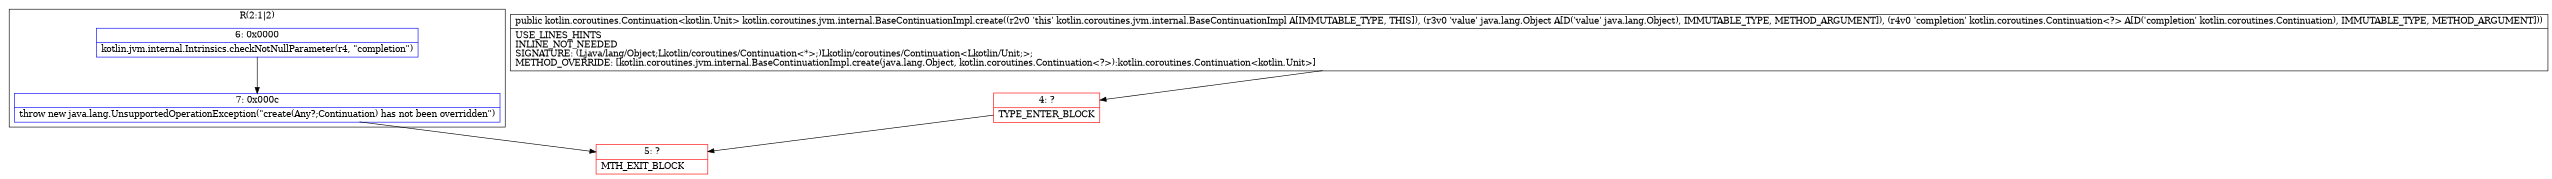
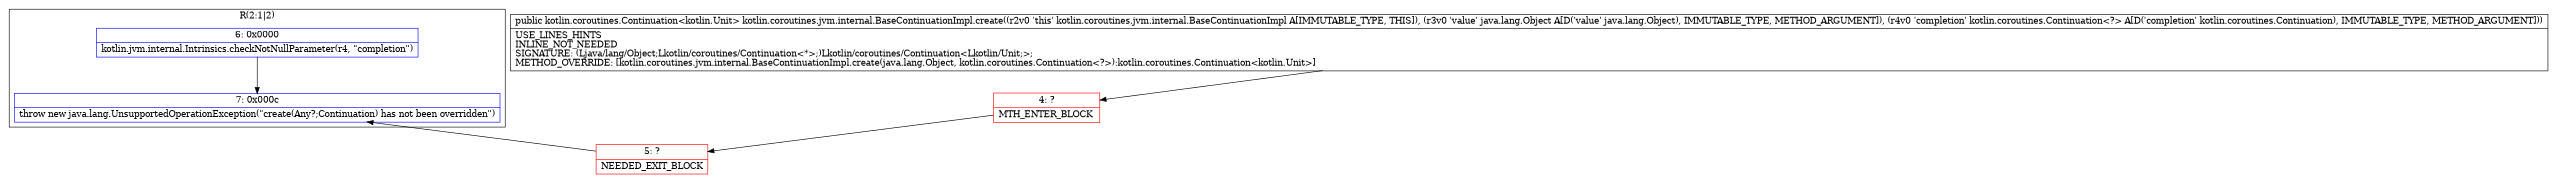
  digraph {
    node [color=blue shape=record]
    n1 [label="{6\:\ 0x0000|kotlin.jvm.internal.Intrinsics.checkNotNullParameter(r4, \"completion\")\l}"]
    n2 [label="{7\:\ 0x000c|throw new java.lang.UnsupportedOperationException(\"create(Any?;Continuation) has not been overridden\")\l}"]
-   n3 [color=red label="{5\:\ ?|MTH_EXIT_BLOCK\l}"]
-   n4 [color=red label="{4\:\ ?|TYPE_ENTER_BLOCK\l}"]
+   n3 [color=red label="{5\:\ ?|NEEDED_EXIT_BLOCK\l}"]
+   n4 [color=red label="{4\:\ ?|MTH_ENTER_BLOCK\l}"]
    n5 [label="{public kotlin.coroutines.Continuation\<kotlin.Unit\> kotlin.coroutines.jvm.internal.BaseContinuationImpl.create((r2v0 'this' kotlin.coroutines.jvm.internal.BaseContinuationImpl A[IMMUTABLE_TYPE, THIS]), (r3v0 'value' java.lang.Object A[D('value' java.lang.Object), IMMUTABLE_TYPE, METHOD_ARGUMENT]), (r4v0 'completion' kotlin.coroutines.Continuation\<?\> A[D('completion' kotlin.coroutines.Continuation), IMMUTABLE_TYPE, METHOD_ARGUMENT]))  | USE_LINES_HINTS\lINLINE_NOT_NEEDED\lSIGNATURE: (Ljava\/lang\/Object;Lkotlin\/coroutines\/Continuation\<*\>;)Lkotlin\/coroutines\/Continuation\<Lkotlin\/Unit;\>;\lMETHOD_OVERRIDE: [kotlin.coroutines.jvm.internal.BaseContinuationImpl.create(java.lang.Object, kotlin.coroutines.Continuation\<?\>):kotlin.coroutines.Continuation\<kotlin.Unit\>]\l}" color=""]
    subgraph cluster_1 {
      label="R(2:1|2)"
      n1
      n2
    }
    n1 -> n2
-   n2 -> n3
+   n3 -> n2
    n4 -> n3
    n5 -> n4
  }
